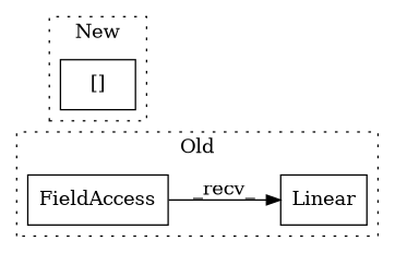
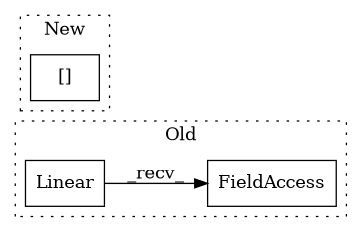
  digraph {
    rankdir=LR
    node [shape=box]
    n1 [a=32 l="7,1" label=Linear s="1157,1185"]
    n2 [a=22 l=8 label=FieldAccess s=1148]
    n3 [a=2 l="19,1" label="[]" s="2166,2186"]
    subgraph cluster_1 {
      label=Old
      style=dotted
      n1
      n2
    }
    subgraph cluster_2 {
      label=New
      style=dotted
      n3
    }
-   n2 -> n1 [label=_recv_]
+   n1 -> n2 [label=_recv_]
  }
